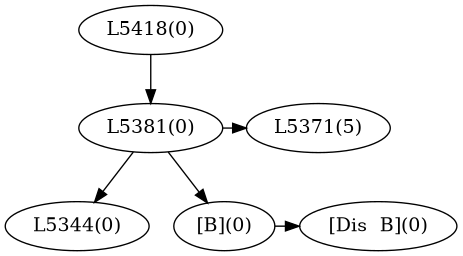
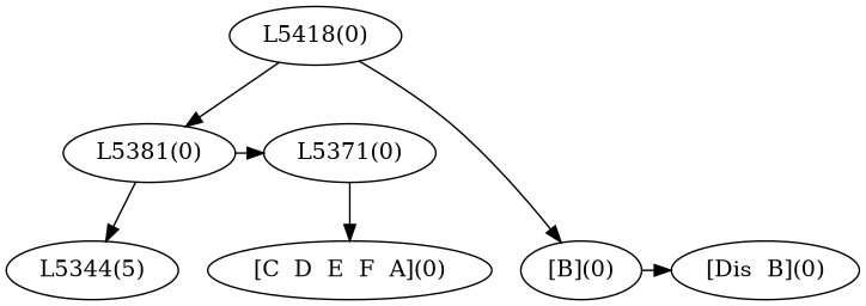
  digraph {
    "L5418(0)"
    "L5381(0)"
-   "L5371(0)" [label="L5371(5)"]
-   "L5344(0)"
+   "L5371(0)"
+   "L5344(0)" [label="L5344(5)"]
    "[Dis  B](0)"
    "[B](0)"
+   "[C  D  E  F  A](0)"
    subgraph sub_1 {
      rank=min
      "L5418(0)"
    }
    subgraph sub_2 {
      rank=same
      "L5381(0)"
      "L5371(0)"
    }
    subgraph sub_3 {
      rank=same
      "L5344(0)"
    }
    subgraph sub_4 {
      rank=max
      "[Dis  B](0)"
      "[B](0)"
+     "[C  D  E  F  A](0)"
    }
    "L5418(0)" -> "L5381(0)"
    "L5381(0)" -> "L5371(0)"
    "L5381(0)" -> "L5344(0)"
-   "L5381(0)" -> "[B](0)"
+   "L5418(0)" -> "[B](0)"
+   "L5371(0)" -> "[C  D  E  F  A](0)"
    "[B](0)" -> "[Dis  B](0)"
  }
